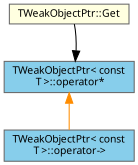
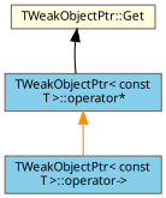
  digraph {
    fontname="Noto Sans"
    rankdir=TB
    node [color=grey40 fillcolor=skyblue fontname="Noto Sans" fontsize=10 shape=box style=filled]
    edge [dir=back fontname="Noto Sans" fontsize=10 labelfontname=Helvetica labelfontsize=10 style=solid]
    n1 [color=gray40 fillcolor=lightyellow fontcolor=black height=0.2 label="TWeakObjectPtr::Get" width=0.4]
    n2 [height=0.2 label="TWeakObjectPtr\< const\l T \>::operator*" width=0.4]
    n3 [height=0.2 label="TWeakObjectPtr\< const\l T \>::operator-\>" width=0.4]
-   n2 -> n1 [color=black]
+   n1 -> n2 [color=black]
    n2 -> n3 [color=darkorange]
  }
